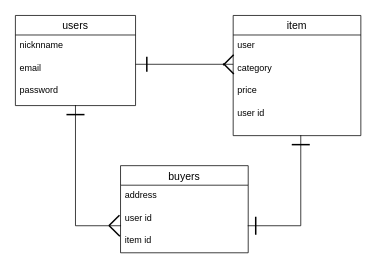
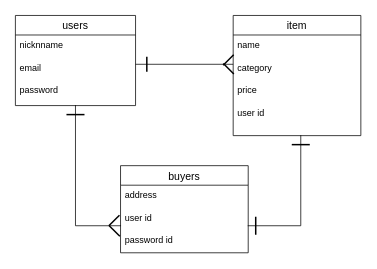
  <mxCell id="0" />
  <mxCell id="1" parent="0" />
  <mxCell id="2" value="users" style="swimlane;fontStyle=0;childLayout=stackLayout;horizontal=1;startSize=26;horizontalStack=0;resizeParent=1;resizeParentMax=0;resizeLast=0;collapsible=1;marginBottom=0;align=center;fontSize=14;" vertex="1" parent="1"><mxGeometry x="20" y="20" width="160" height="120" as="geometry" /></mxCell>
  <mxCell id="3" value="nicknname" style="text;strokeColor=none;fillColor=none;spacingLeft=4;spacingRight=4;overflow=hidden;rotatable=0;points=[[0,0.5],[1,0.5]];portConstraint=eastwest;fontSize=12;" vertex="1" parent="2"><mxGeometry y="26" width="160" height="30" as="geometry" /></mxCell>
  <mxCell id="4" value="email" style="text;strokeColor=none;fillColor=none;spacingLeft=4;spacingRight=4;overflow=hidden;rotatable=0;points=[[0,0.5],[1,0.5]];portConstraint=eastwest;fontSize=12;" vertex="1" parent="2"><mxGeometry y="56" width="160" height="30" as="geometry" /></mxCell>
  <mxCell id="5" value="password" style="text;strokeColor=none;fillColor=none;spacingLeft=4;spacingRight=4;overflow=hidden;rotatable=0;points=[[0,0.5],[1,0.5]];portConstraint=eastwest;fontSize=12;" vertex="1" parent="2"><mxGeometry y="86" width="160" height="34" as="geometry" /></mxCell>
  <mxCell id="6" value="item" style="swimlane;fontStyle=0;childLayout=stackLayout;horizontal=1;startSize=26;horizontalStack=0;resizeParent=1;resizeParentMax=0;resizeLast=0;collapsible=1;marginBottom=0;align=center;fontSize=14;" vertex="1" parent="1"><mxGeometry x="310" y="20" width="170" height="160" as="geometry" /></mxCell>
- <mxCell id="7" value="user" style="text;strokeColor=none;fillColor=none;spacingLeft=4;spacingRight=4;overflow=hidden;rotatable=0;points=[[0,0.5],[1,0.5]];portConstraint=eastwest;fontSize=12;" vertex="1" parent="6"><mxGeometry y="26" width="170" height="30" as="geometry" /></mxCell>
+ <mxCell id="7" value="name" style="text;strokeColor=none;fillColor=none;spacingLeft=4;spacingRight=4;overflow=hidden;rotatable=0;points=[[0,0.5],[1,0.5]];portConstraint=eastwest;fontSize=12;" vertex="1" parent="6"><mxGeometry y="26" width="170" height="30" as="geometry" /></mxCell>
  <mxCell id="8" value="category" style="text;strokeColor=none;fillColor=none;spacingLeft=4;spacingRight=4;overflow=hidden;rotatable=0;points=[[0,0.5],[1,0.5]];portConstraint=eastwest;fontSize=12;" vertex="1" parent="6"><mxGeometry y="56" width="170" height="30" as="geometry" /></mxCell>
  <mxCell id="9" value="price" style="text;strokeColor=none;fillColor=none;spacingLeft=4;spacingRight=4;overflow=hidden;rotatable=0;points=[[0,0.5],[1,0.5]];portConstraint=eastwest;fontSize=12;" vertex="1" parent="6"><mxGeometry y="86" width="170" height="30" as="geometry" /></mxCell>
  <mxCell id="10" value="user id" style="text;strokeColor=none;fillColor=none;spacingLeft=4;spacingRight=4;overflow=hidden;rotatable=0;points=[[0,0.5],[1,0.5]];portConstraint=eastwest;fontSize=12;rounded=1;sketch=1;hachureGap=4;jiggle=2;curveFitting=1;fontFamily=Helvetica;" vertex="1" parent="6"><mxGeometry y="116" width="170" height="44" as="geometry" /></mxCell>
  <mxCell id="11" value="" style="line;strokeWidth=1;rotatable=0;dashed=0;labelPosition=right;align=left;verticalAlign=middle;spacingTop=0;spacingLeft=6;points=[];portConstraint=eastwest;rounded=1;sketch=0;hachureGap=4;jiggle=2;curveFitting=1;fontFamily=Helvetica;fontSize=20;" vertex="1" parent="1"><mxGeometry x="180" y="80" width="130" height="10" as="geometry" /></mxCell>
  <mxCell id="12" value="" style="line;strokeWidth=2;direction=south;html=1;rounded=1;sketch=0;hachureGap=4;jiggle=2;curveFitting=1;fontFamily=Helvetica;fontSize=20;" vertex="1" parent="1"><mxGeometry x="190" y="75" width="10" height="20" as="geometry" /></mxCell>
  <mxCell id="13" value="" style="line;strokeWidth=2;direction=south;html=1;rounded=1;sketch=0;hachureGap=4;jiggle=2;curveFitting=1;fontFamily=Helvetica;fontSize=20;rotation=45;" vertex="1" parent="1"><mxGeometry x="298.66" y="69.45" width="10" height="19.78" as="geometry" /></mxCell>
  <mxCell id="14" value="" style="line;strokeWidth=2;direction=south;html=1;rounded=1;sketch=0;hachureGap=4;jiggle=2;curveFitting=1;fontFamily=Helvetica;fontSize=20;rotation=135;" vertex="1" parent="1"><mxGeometry x="243.89" y="81.11" width="120" height="19.78" as="geometry" /></mxCell>
  <mxCell id="15" value="buyers" style="swimlane;fontStyle=0;childLayout=stackLayout;horizontal=1;startSize=26;horizontalStack=0;resizeParent=1;resizeParentMax=0;resizeLast=0;collapsible=1;marginBottom=0;align=center;fontSize=14;" vertex="1" parent="1"><mxGeometry x="160" y="220" width="170" height="116" as="geometry" /></mxCell>
  <mxCell id="16" value="address" style="text;strokeColor=none;fillColor=none;spacingLeft=4;spacingRight=4;overflow=hidden;rotatable=0;points=[[0,0.5],[1,0.5]];portConstraint=eastwest;fontSize=12;" vertex="1" parent="15"><mxGeometry y="26" width="170" height="30" as="geometry" /></mxCell>
  <mxCell id="17" value="user id" style="text;strokeColor=none;fillColor=none;spacingLeft=4;spacingRight=4;overflow=hidden;rotatable=0;points=[[0,0.5],[1,0.5]];portConstraint=eastwest;fontSize=12;" vertex="1" parent="15"><mxGeometry y="56" width="170" height="30" as="geometry" /></mxCell>
- <mxCell id="18" value="item id" style="text;strokeColor=none;fillColor=none;spacingLeft=4;spacingRight=4;overflow=hidden;rotatable=0;points=[[0,0.5],[1,0.5]];portConstraint=eastwest;fontSize=12;" vertex="1" parent="15"><mxGeometry y="86" width="170" height="30" as="geometry" /></mxCell>
+ <mxCell id="18" value="password id" style="text;strokeColor=none;fillColor=none;spacingLeft=4;spacingRight=4;overflow=hidden;rotatable=0;points=[[0,0.5],[1,0.5]];portConstraint=eastwest;fontSize=12;" vertex="1" parent="15"><mxGeometry y="86" width="170" height="30" as="geometry" /></mxCell>
  <mxCell id="19" value="" style="shape=partialRectangle;whiteSpace=wrap;html=1;top=0;left=0;fillColor=none;rounded=1;sketch=0;hachureGap=4;jiggle=2;curveFitting=1;fontFamily=Helvetica;fontSize=20;" vertex="1" parent="1"><mxGeometry x="330" y="180" width="70" height="120" as="geometry" /></mxCell>
  <mxCell id="20" value="" style="line;strokeWidth=2;direction=south;html=1;rounded=1;sketch=0;hachureGap=4;jiggle=2;curveFitting=1;fontFamily=Helvetica;fontSize=20;rotation=90;" vertex="1" parent="1"><mxGeometry x="395" y="180" width="10" height="24" as="geometry" /></mxCell>
  <mxCell id="21" value="" style="line;strokeWidth=2;direction=south;html=1;rounded=1;sketch=0;hachureGap=4;jiggle=2;curveFitting=1;fontFamily=Helvetica;fontSize=20;rotation=-180;" vertex="1" parent="1"><mxGeometry x="335" y="288" width="10" height="24" as="geometry" /></mxCell>
  <mxCell id="22" value="" style="shape=partialRectangle;whiteSpace=wrap;html=1;top=0;left=0;fillColor=none;rounded=1;sketch=0;hachureGap=4;jiggle=2;curveFitting=1;fontFamily=Helvetica;fontSize=20;direction=south;" vertex="1" parent="1"><mxGeometry x="100" y="140" width="60" height="160" as="geometry" /></mxCell>
  <mxCell id="23" value="" style="line;strokeWidth=2;direction=south;html=1;rounded=1;sketch=0;hachureGap=4;jiggle=2;curveFitting=1;fontFamily=Helvetica;fontSize=20;rotation=90;" vertex="1" parent="1"><mxGeometry x="95" y="140" width="10" height="24" as="geometry" /></mxCell>
  <mxCell id="24" value="" style="line;strokeWidth=2;direction=south;html=1;rounded=1;sketch=0;hachureGap=4;jiggle=2;curveFitting=1;fontFamily=Helvetica;fontSize=20;rotation=135;" vertex="1" parent="1"><mxGeometry x="147" y="297" width="10" height="20" as="geometry" /></mxCell>
  <mxCell id="25" value="" style="line;strokeWidth=2;direction=south;html=1;rounded=1;sketch=0;hachureGap=4;jiggle=2;curveFitting=1;fontFamily=Helvetica;fontSize=20;rotation=45;" vertex="1" parent="1"><mxGeometry x="145" y="283" width="13" height="20" as="geometry" /></mxCell>
